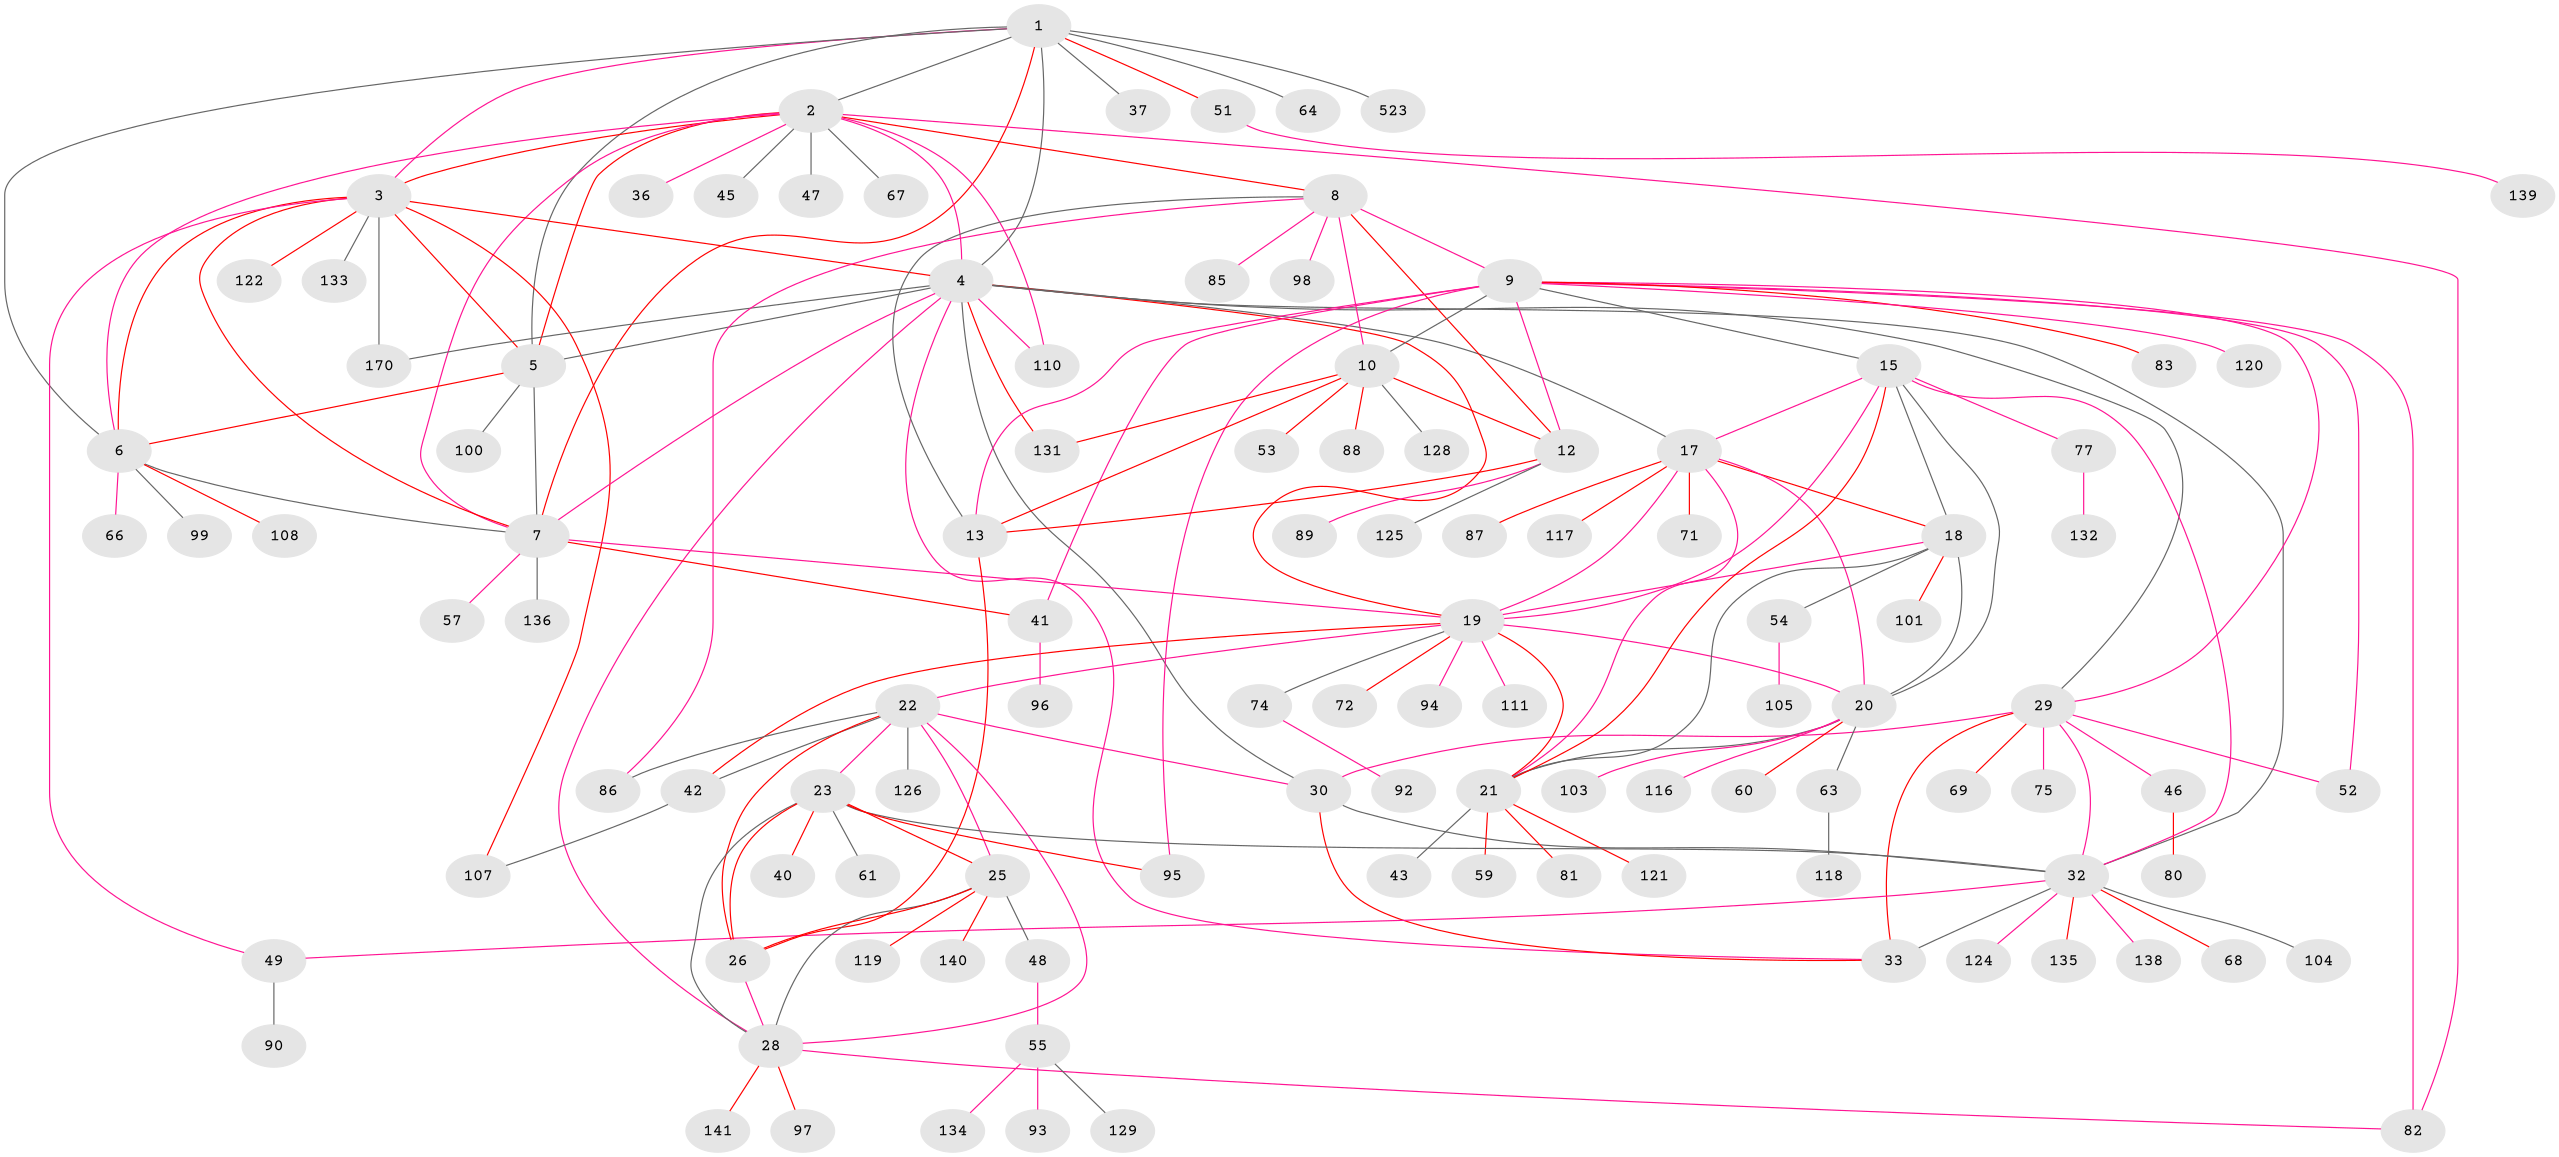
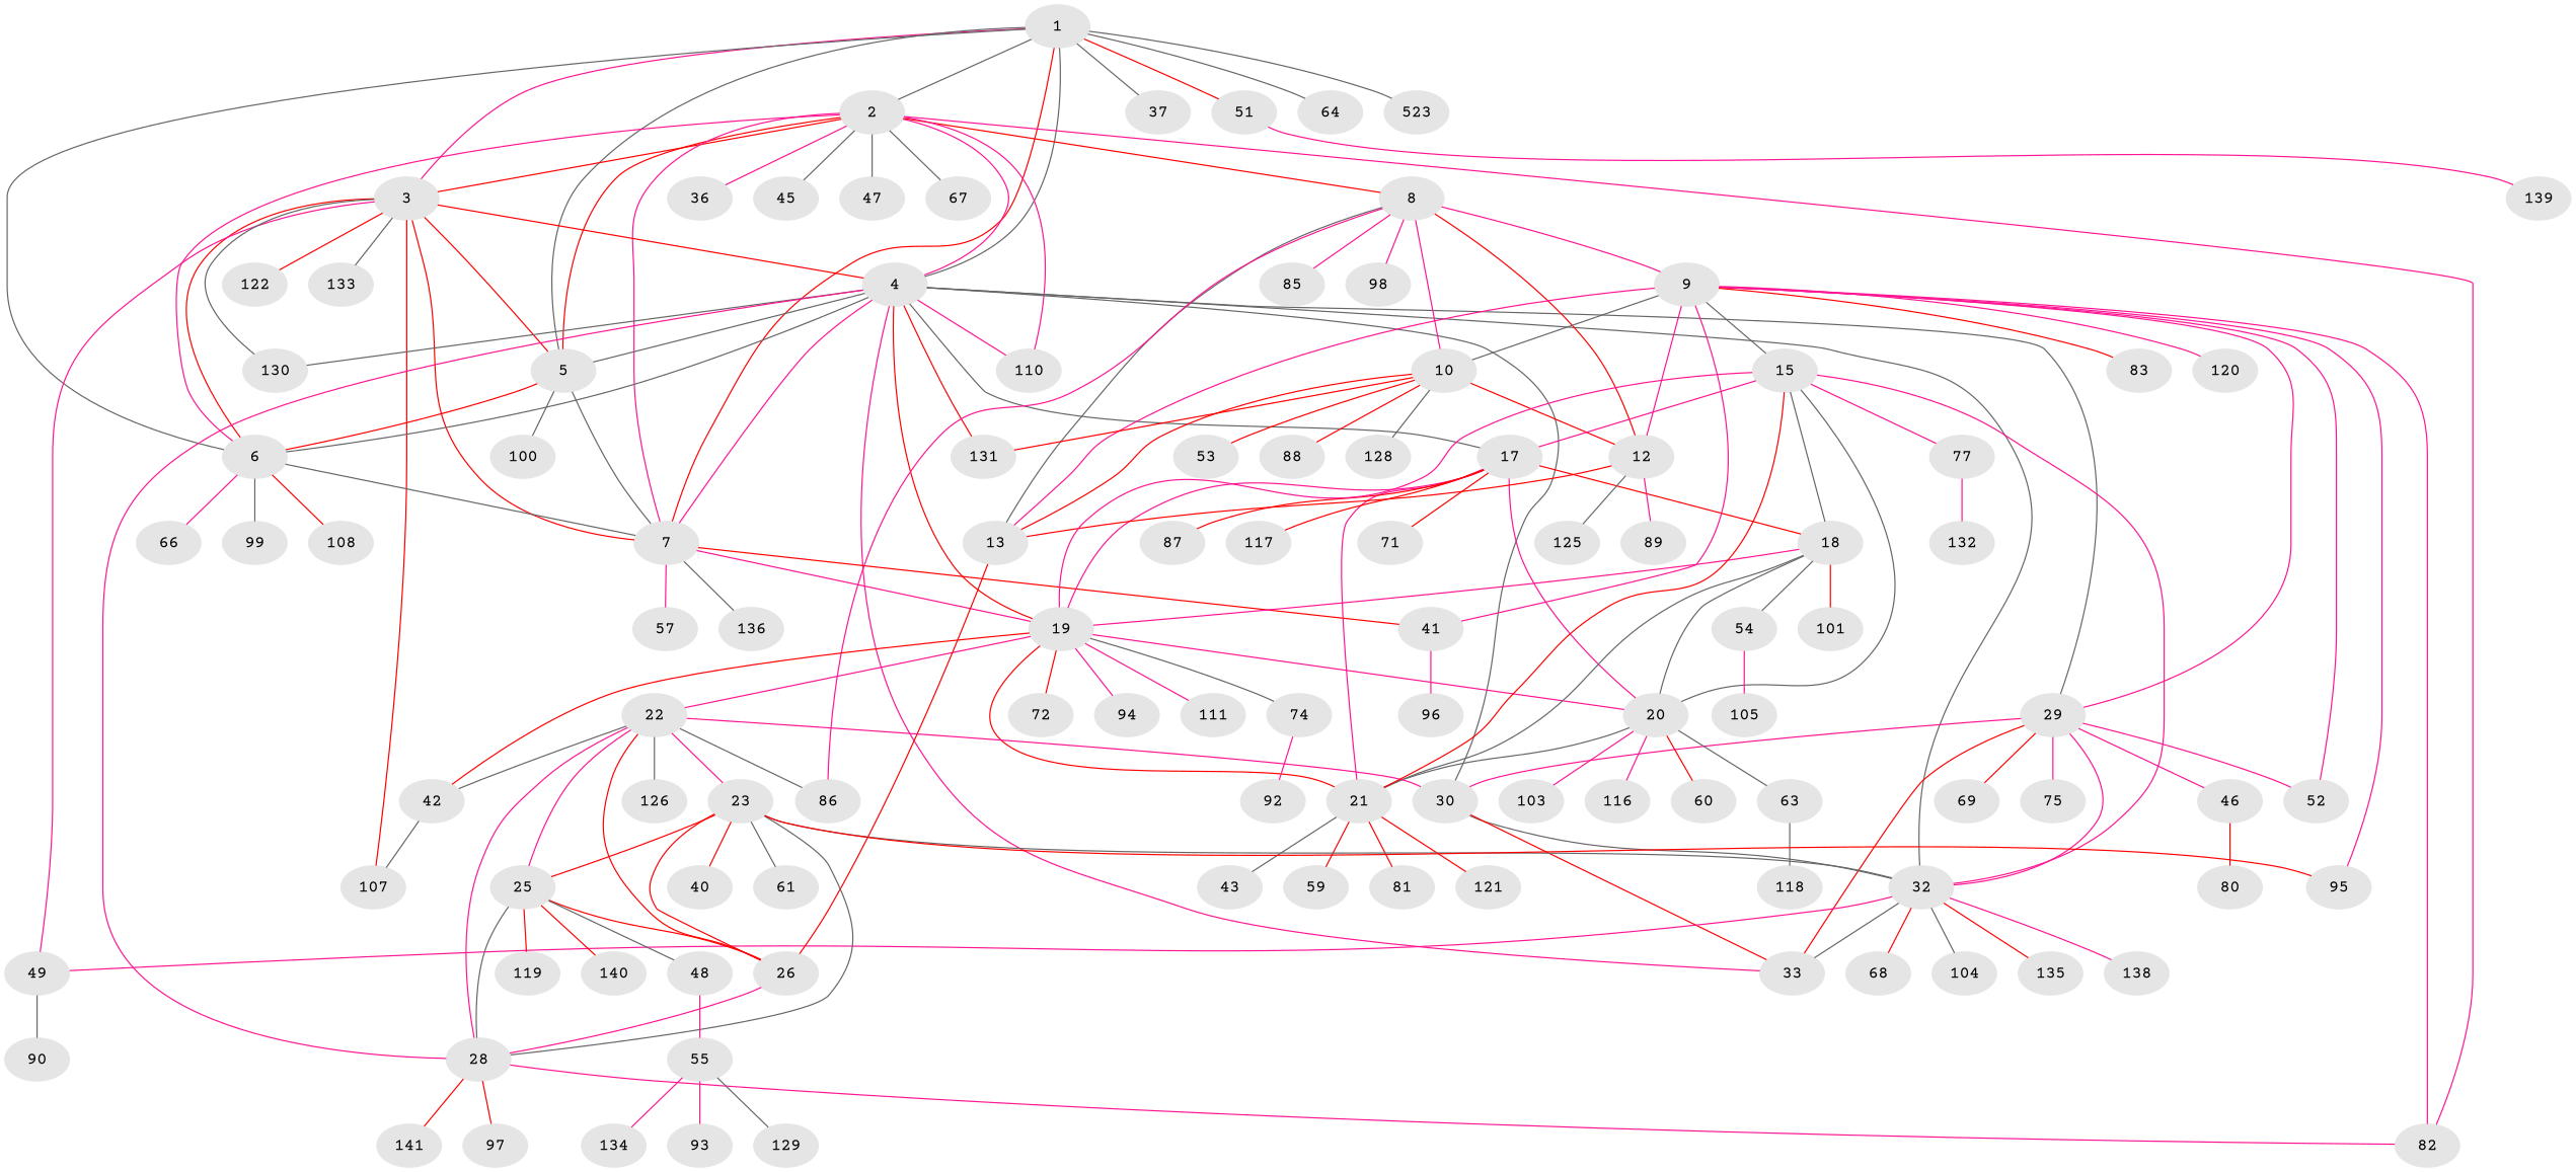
  graph {
    fontname="Courier Prime"
    node [color=gray90 fontname="Courier Prime" style=filled]
    edge [color=deeppink fontname="Courier Prime"]
    1 [super="+56"]
    2 [super="+137"]
    3 [super="+50"]
    4 [super="+31"]
    5 [super="+39"]
    6 [super="+65"]
    7 [super="+38"]
    37
    51
    64
    n11 [label=523]
    8 [super="+91"]
    36
    45
    47
    67
    82 [super="+113"]
    110
    49
    107
    122
-   130 [label=170]
+   130
    133
    17 [super="+70"]
    19 [super="+58"]
    28 [super="+44"]
    29 [super="+35"]
    30 [super="+115"]
    32 [super="+114"]
    33 [super="+34"]
    131
    100
    66
    99
    108
    41 [super="+109"]
    57
    136
    139
    9 [super="+14"]
    10 [super="+11"]
    12 [super="+106"]
    13 [super="+73"]
    85
    86
    98
    90
    18 [super="+78"]
    20 [super="+62"]
    21 [super="+79"]
    71
    87
    117
    22 [super="+112"]
    42 [super="+76"]
    72
    74
    94
    111
    97
    141
    52
    46
    69
    75
    68
    104
-   124
    135
    138
    96
    15 [super="+16"]
    83 [super="+84"]
    95
    120
    53
    88
    128
    89
    125
    26
    77
    54
    101
    60
    63
    103
    116
    43 [super="+127"]
    59
    81
    121
    132
    105
    23 [super="+24"]
    25 [super="+27"]
    126
    92
    118
    40
    61
    48 [super="+102"]
    119
    140
    55
    80
    93
    129
    134
    1 -- 2 [color=gray40]
    1 -- 3
    1 -- 4 [color=gray40]
    1 -- 5 [color=gray40]
    1 -- 6 [color=gray40]
    1 -- 7 [color=red]
    1 -- 37 [color=gray40]
    1 -- 51 [color=red]
    1 -- 64 [color=gray40]
    1 -- n11 [color=gray40]
    2 -- 3 [color=red]
    2 -- 4
    2 -- 5 [color=red]
    2 -- 6
    2 -- 7
    2 -- 8 [color=red]
    2 -- 36
    2 -- 45 [color=gray40]
    2 -- 47 [color=gray40]
    2 -- 67 [color=gray40]
    2 -- 82
    2 -- 110
    3 -- 4 [color=red]
    3 -- 5 [color=red]
    3 -- 6 [color=red]
    3 -- 7 [color=red]
    3 -- 49
    3 -- 107 [color=red]
    3 -- 122 [color=red]
    3 -- 130 [color=gray40]
    3 -- 133 [color=gray40]
    4 -- 5 [color=gray40]
+   4 -- 6 [color=gray40]
    4 -- 7
    4 -- 110
    4 -- 130 [color=gray40]
    4 -- 17 [color=gray40]
    4 -- 19 [color=red]
    4 -- 28
    4 -- 29 [color=gray40 weight=2]
    4 -- 30 [color=gray40]
    4 -- 32 [color=gray40]
    4 -- 33 [weight=2]
    4 -- 131 [color=red]
    5 -- 6 [color=red]
    5 -- 7 [color=gray40]
    5 -- 100 [color=gray40]
    6 -- 7 [color=gray40]
    6 -- 66
    6 -- 99 [color=gray40]
    6 -- 108 [color=red]
    7 -- 19
    7 -- 41 [color=red]
    7 -- 57
    7 -- 136 [color=gray40]
    51 -- 139
    8 -- 9 [weight=2]
    8 -- 10 [weight=2]
    8 -- 12 [color=red]
    8 -- 13 [color=gray40]
    8 -- 85
    8 -- 86
    8 -- 98
    49 -- 90 [color=gray40]
    17 -- 19
    17 -- 18 [color=red]
    17 -- 20
    17 -- 21
    17 -- 71 [color=red]
    17 -- 87 [color=red]
    17 -- 117 [color=red]
    19 -- 20
    19 -- 21 [color=red]
    19 -- 22
    19 -- 42 [color=red]
    19 -- 72 [color=red]
    19 -- 74 [color=gray40]
    19 -- 94
    19 -- 111
    28 -- 82
    28 -- 97 [color=red]
    28 -- 141 [color=red]
    29 -- 30 [weight=2]
    29 -- 32 [weight=2]
    29 -- 33 [color=red weight=4]
    29 -- 52
    29 -- 46
    29 -- 69 [color=red]
    29 -- 75
    30 -- 32 [color=gray40]
    30 -- 33 [color=red weight=2]
    32 -- 49
    32 -- 33 [color=gray40 weight=2]
    32 -- 68 [color=red]
    32 -- 104 [color=gray40]
-   32 -- 124
    32 -- 135 [color=red]
    32 -- 138
    41 -- 96
    9 -- 82
    9 -- 29
    9 -- 41 [weight=2]
    9 -- 10 [color=gray40 weight=4]
    9 -- 12 [weight=2]
    9 -- 13 [weight=2]
    9 -- 52
    9 -- 15 [color=gray40]
    9 -- 83 [color=red]
    9 -- 95
    9 -- 120
    10 -- 131 [color=red]
    10 -- 12 [color=red weight=2]
    10 -- 13 [color=red weight=2]
    10 -- 53 [color=red]
    10 -- 88 [color=red]
    10 -- 128 [color=gray40]
    12 -- 13 [color=red]
    12 -- 89
    12 -- 125 [color=gray40]
    13 -- 26 [color=red]
    18 -- 19
    18 -- 20 [color=gray40]
    18 -- 21 [color=gray40]
    18 -- 54 [color=gray40]
    18 -- 101 [color=red]
    20 -- 21 [color=gray40]
    20 -- 60 [color=red]
    20 -- 63 [color=gray40]
    20 -- 103
    20 -- 116
    21 -- 43 [color=gray40]
    21 -- 59 [color=red]
    21 -- 81 [color=red]
    21 -- 121 [color=red]
    22 -- 28
    22 -- 30
    22 -- 86 [color=gray40]
    22 -- 42 [color=gray40]
    22 -- 26 [color=red]
    22 -- 23 [weight=2]
    22 -- 25 [weight=2]
    22 -- 126 [color=gray40]
    42 -- 107 [color=gray40]
    74 -- 92
    46 -- 80 [color=red]
    15 -- 17 [weight=2]
    15 -- 19 [weight=2]
    15 -- 32
    15 -- 18 [color=gray40 weight=2]
    15 -- 20 [color=gray40 weight=2]
    15 -- 21 [color=red weight=2]
    15 -- 77
    26 -- 28
    77 -- 132
    54 -- 105
    63 -- 118 [color=gray40]
    23 -- 28 [color=gray40 weight=2]
    23 -- 32 [color=gray40]
    23 -- 95 [color=red]
    23 -- 26 [color=red weight=2]
    23 -- 25 [color=red weight=4]
    23 -- 40 [color=red]
    23 -- 61 [color=gray40]
    25 -- 28 [color=gray40 weight=2]
    25 -- 26 [color=red weight=2]
    25 -- 48 [color=gray40]
    25 -- 119 [color=red]
    25 -- 140 [color=red]
    48 -- 55
    55 -- 93
    55 -- 129 [color=gray40]
    55 -- 134
  }
